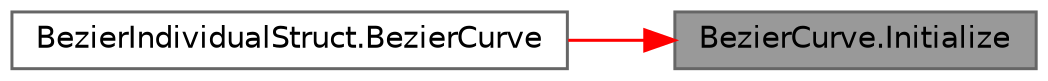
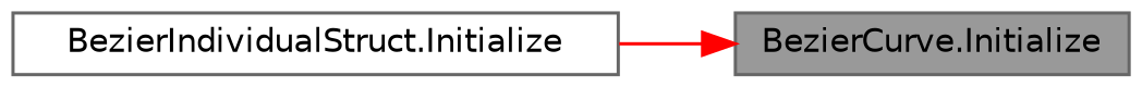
  digraph {
    rankdir=RL
    fontname="DejaVu Sans"
    node [fontname="DejaVu Sans" fontsize=10 shape=box style=filled]
    n1 [color=gray40 fillcolor=grey60 fontcolor=black height=0.2 label="BezierCurve.Initialize" width=0.4]
-   n2 [color=grey40 fillcolor=white height=0.2 label="BezierIndividualStruct.BezierCurve" width=0.4]
+   n2 [color=grey40 fillcolor=white height=0.2 label="BezierIndividualStruct.Initialize" width=0.4]
    n1 -> n2 [color=red dir=back fontname="DejaVu Sans" fontsize=10 labelfontname=Helvetica labelfontsize=10 style=solid]
  }
